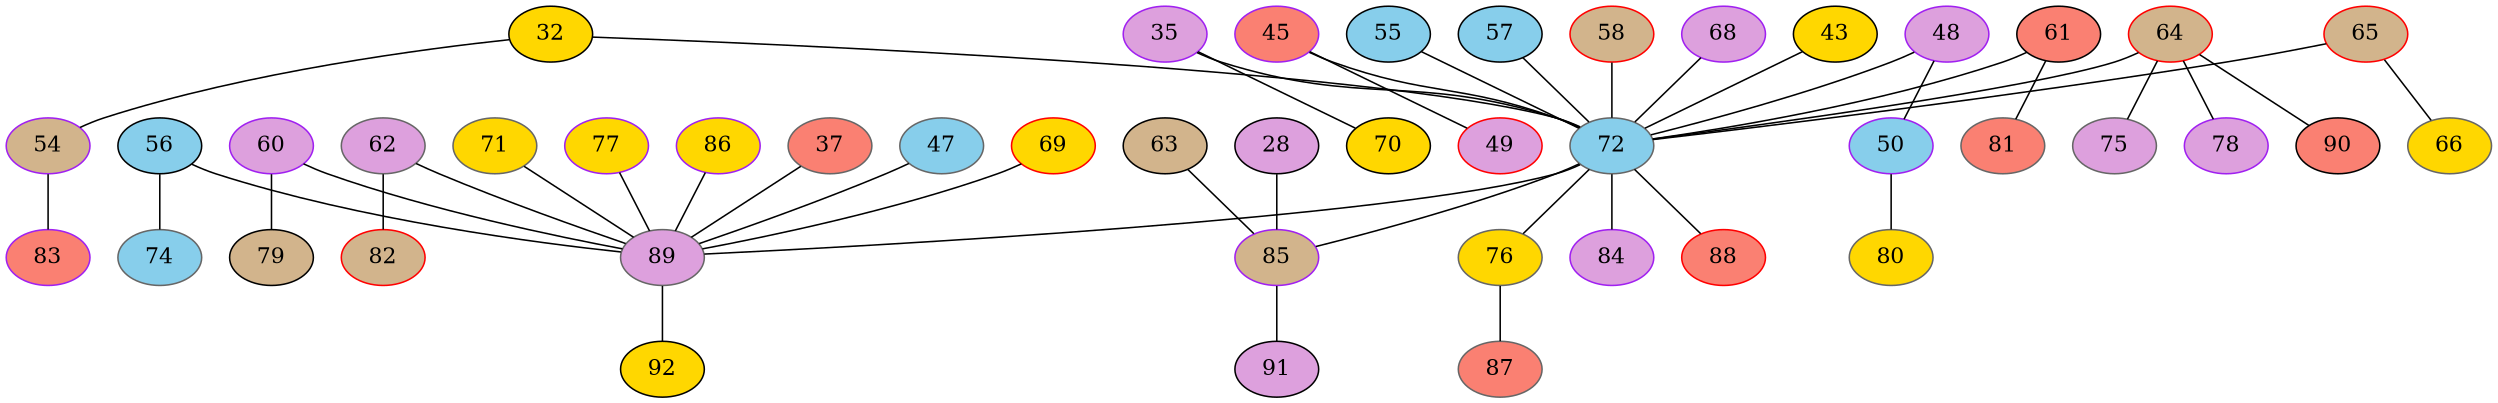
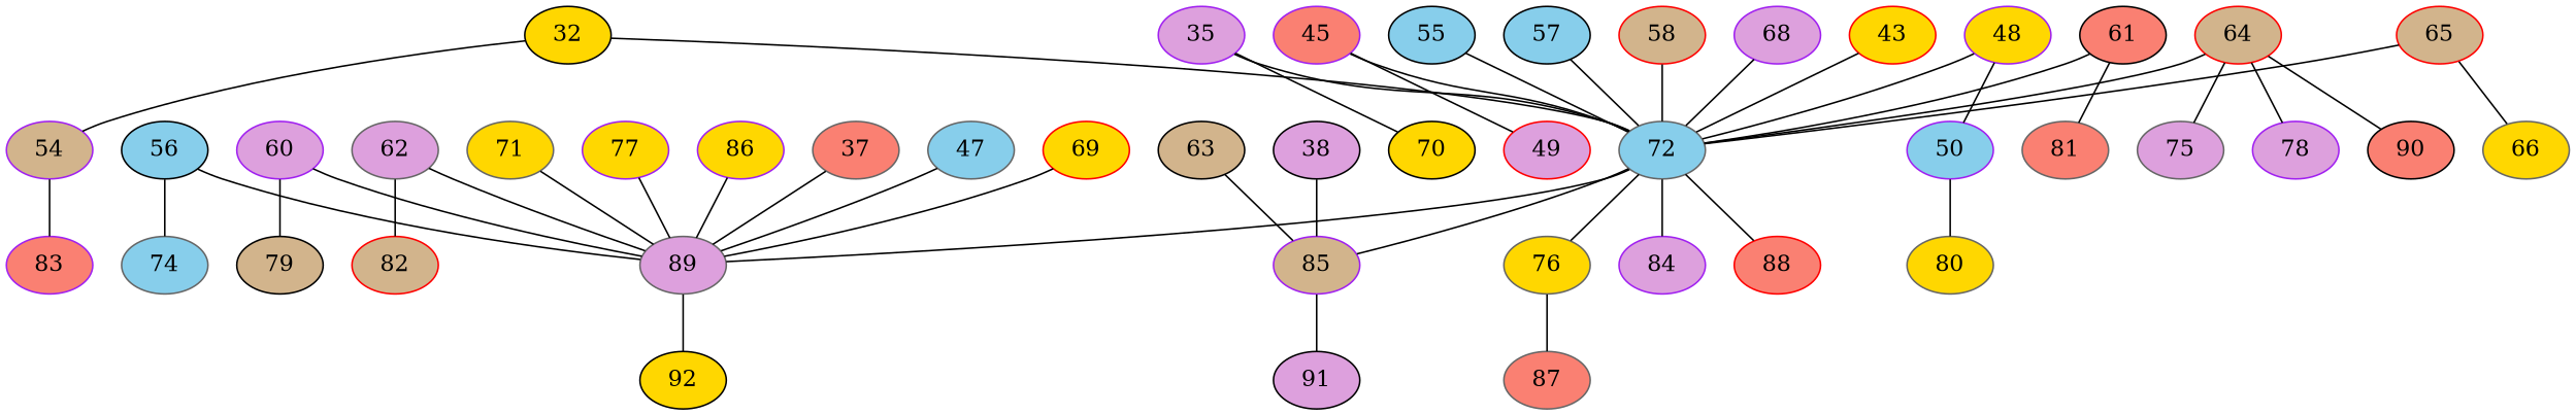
  graph {
    node [color=purple fillcolor=plum style=filled]
    32 [color=black fillcolor=gold]
    54 [fillcolor=tan]
    72 [color=gray40 fillcolor=skyblue super="+28+36+51"]
    83 [fillcolor=salmon]
    89 [color=gray40 super="+67+46+53"]
    85 [fillcolor=tan super="+34"]
    76 [color=gray40 fillcolor=gold super="+73"]
    84
    88 [color=red fillcolor=salmon]
    35
    70 [color=black fillcolor=gold]
    92 [color=black fillcolor=gold]
    37 [color=gray40 fillcolor=salmon]
    91 [color=black]
-   38 [color=black label=28]
-   43 [color=black fillcolor=gold]
+   38 [color=black]
+   43 [color=red fillcolor=gold]
    45 [fillcolor=salmon]
    49 [color=red]
    47 [color=gray40 fillcolor=skyblue]
-   48 [super="+39"]
+   48 [fillcolor=gold super="+39"]
    50 [fillcolor=skyblue super="+41+44"]
    80 [color=gray40 fillcolor=gold]
    55 [color=black fillcolor=skyblue]
    56 [color=black fillcolor=skyblue super="+42"]
    74 [color=gray40 fillcolor=skyblue]
    57 [color=black fillcolor=skyblue]
    58 [color=red fillcolor=tan]
    60 [super="+59"]
    79 [color=black fillcolor=tan]
    61 [color=black fillcolor=salmon]
    81 [color=gray40 fillcolor=salmon]
    62 [color=gray40]
    82 [color=red fillcolor=tan]
    63 [color=black fillcolor=tan]
    64 [color=red fillcolor=tan super="+29"]
    75 [color=gray40]
    78
    90 [color=black fillcolor=salmon]
    65 [color=red fillcolor=tan super="+40"]
    66 [color=gray40 fillcolor=gold]
    68
    69 [color=red fillcolor=gold]
    71 [color=gray40 fillcolor=gold]
    87 [color=gray40 fillcolor=salmon]
    77 [fillcolor=gold]
    86 [fillcolor=gold]
    32 -- 54
    32 -- 72
    54 -- 83
    72 -- 89
    72 -- 85
    72 -- 76
    72 -- 84
    72 -- 88
    89 -- 92
    85 -- 91
    76 -- 87
    35 -- 72
    35 -- 70
    37 -- 89
    38 -- 85
    43 -- 72
    45 -- 72
    45 -- 49
    47 -- 89
    48 -- 72
    48 -- 50
    50 -- 80
    55 -- 72
    56 -- 89
    56 -- 74
    57 -- 72
    58 -- 72
    60 -- 89
    60 -- 79
    61 -- 72
    61 -- 81
    62 -- 89
    62 -- 82
    63 -- 85
    64 -- 72
    64 -- 75
    64 -- 78
    64 -- 90
    65 -- 72
    65 -- 66
    68 -- 72
    69 -- 89
    71 -- 89
    77 -- 89
    86 -- 89
  }
